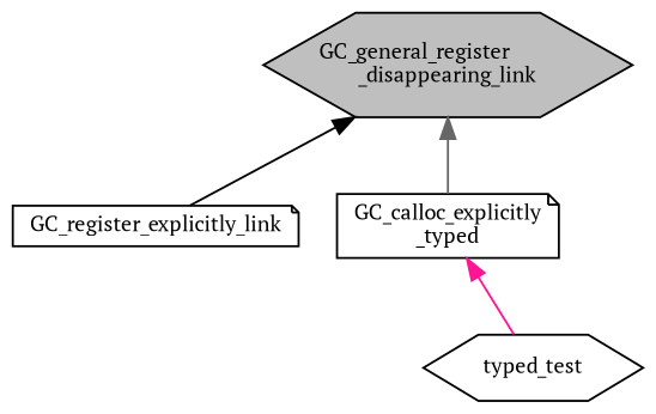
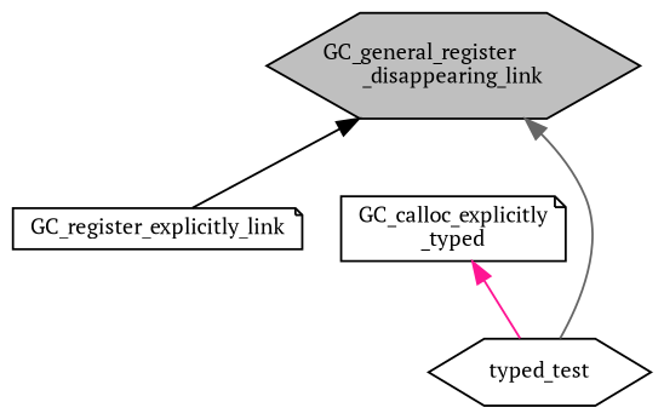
  digraph {
    fontname="PT Serif"
    rankdir=TB
    node [color=black fillcolor=white fontname="PT Serif" fontsize=10 shape=hexagon style=filled]
    edge [dir=back fontname="PT Serif" fontsize=10 labelfontname=Helvetica labelfontsize=10 style=solid]
    n1 [fillcolor=grey75 fontcolor=black height=0.2 label="GC_general_register\l_disappearing_link" width=0.4]
    n2 [height=0.2 label=GC_register_explicitly_link shape=note width=0.4]
    n3 [height=0.2 label="GC_calloc_explicitly\l_typed" shape=note width=0.4]
    n4 [height=0.2 label=typed_test width=0.4]
    n1 -> n2 [color=black]
-   n1 -> n3 [color=gray40]
+   n1 -> n4 [color=gray40]
    n3 -> n4 [color=deeppink]
  }
